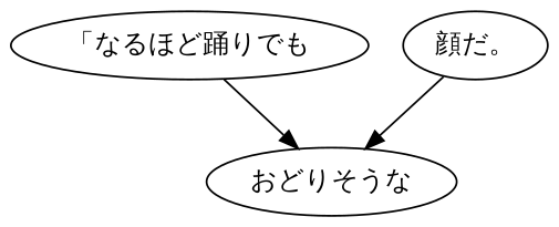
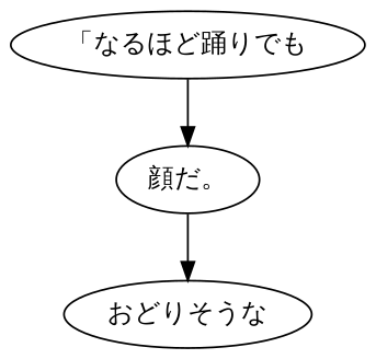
  digraph {
    fontname=Lato
    node [fontname=Lato]
    edge [fontname=Lato]
    n1 [label="「なるほど踊りでも"]
    n2 [label="おどりそうな"]
    n3 [label="顔だ。"]
-   n1 -> n2
+   n1 -> n3
    n3 -> n2
  }
